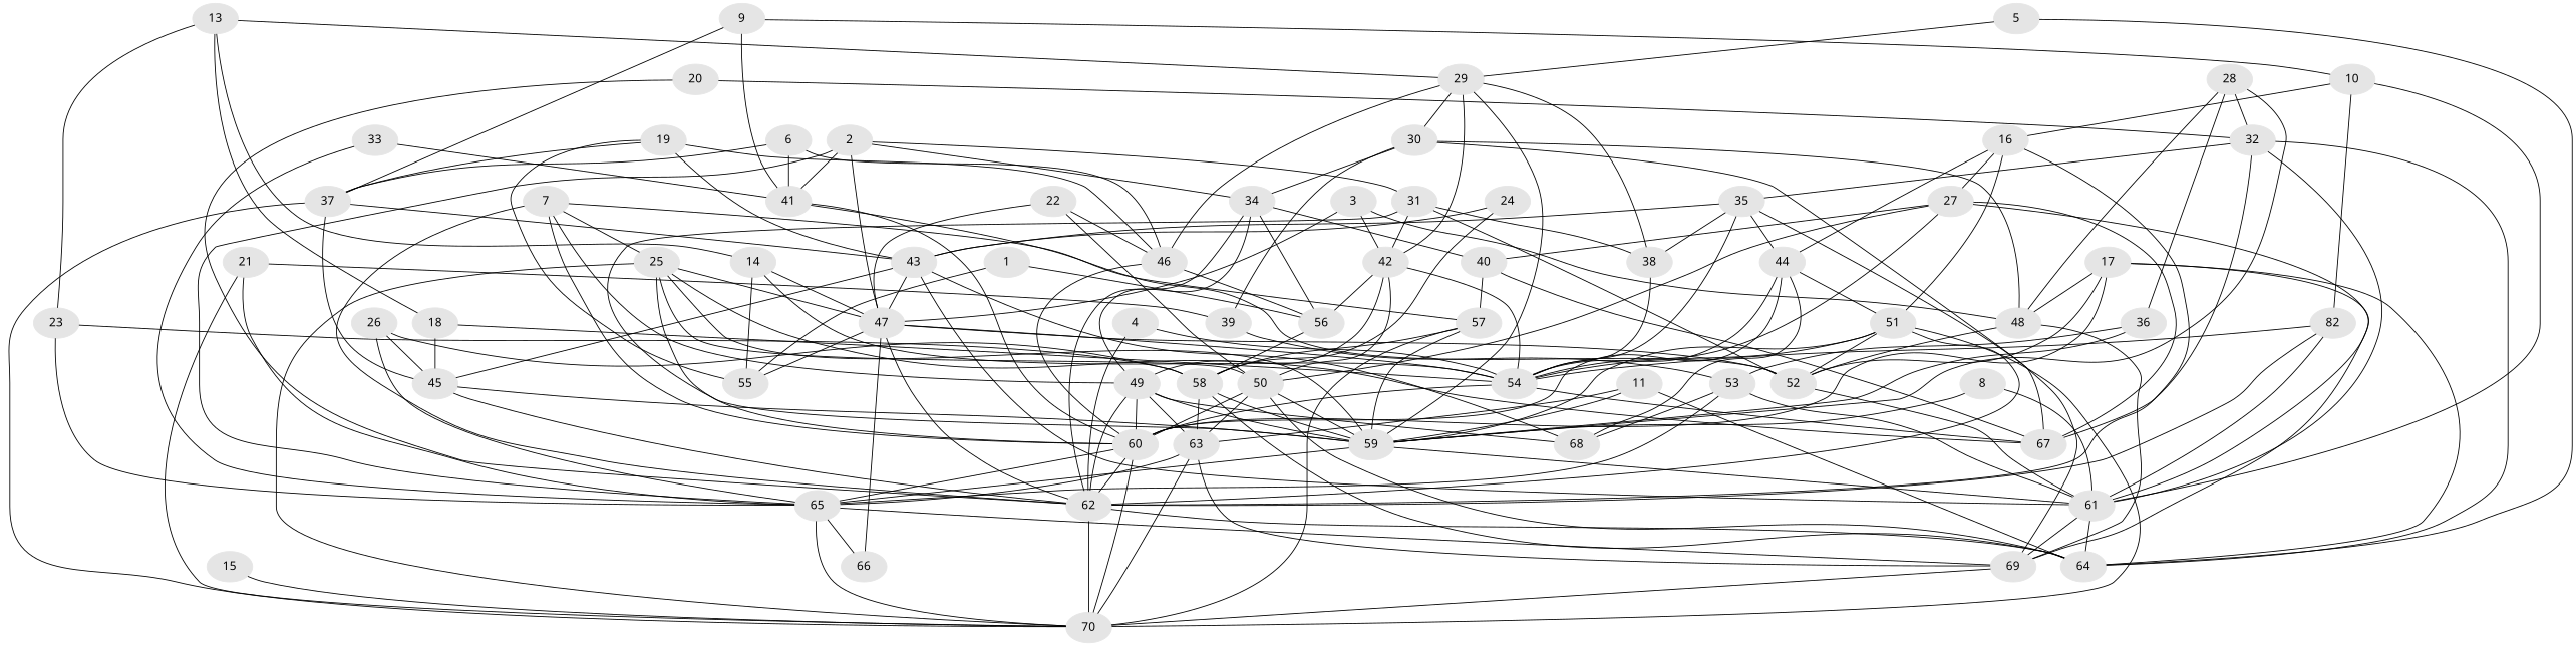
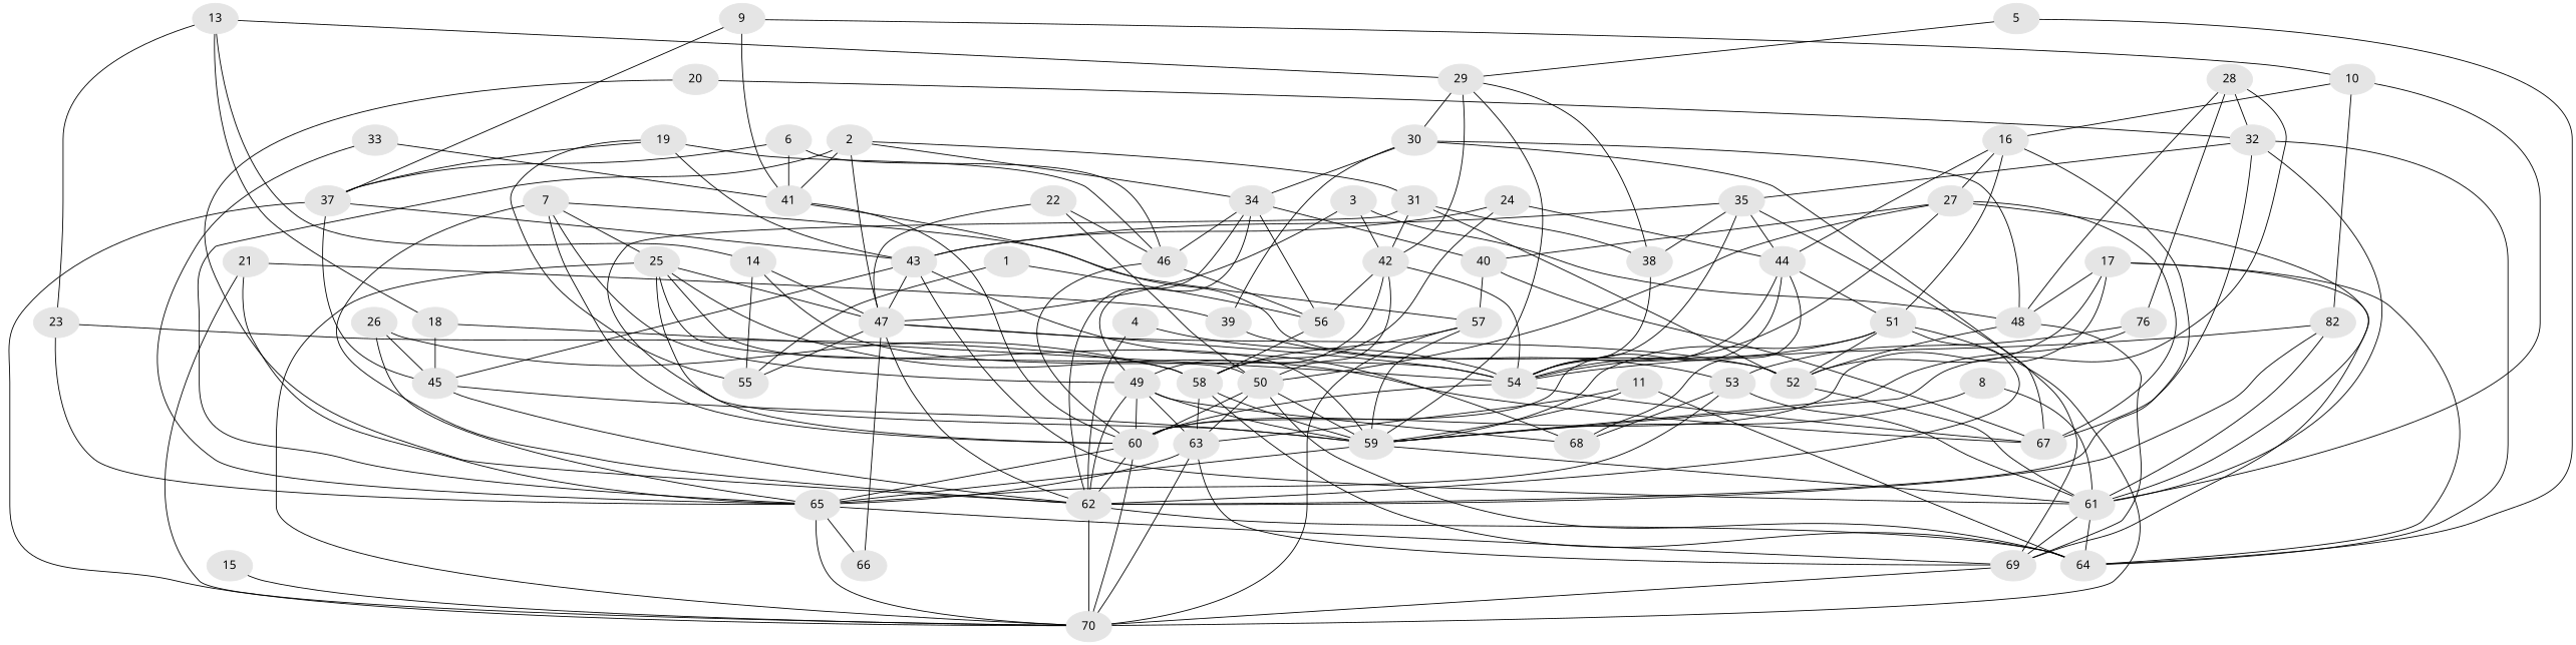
  graph {
    fontname="Noto Sans"
    node [color=gray90 fontname="Noto Sans" style=filled]
    edge [fontname="Noto Sans" weight=1.0]
    1
    55
    56
    58
    2
    31
    34
    41
    47
    65
    42
    59
    52
    38
    62
    49
    40
    60
    54
    66
    70
    69
    3
    48
    50
    4
    67
    64
    5
    29
    46
    30
    6
    37
    45
    43
    7
    25
    57
    63
    68
    8
    61
    9
    10
    n46 [label=82]
    16
    27
    44
    51
    11
    13
    14
    18
    23
    15
    17
    19
    20
    32
    35
    21
    39
    53
    22
    24
    26
    28
-   36
+   36 [label=76]
    33
    1 -- 55
    1 -- 56
    56 -- 58
    58 -- 59
    58 -- 64
    58 -- 63
    2 -- 31
    2 -- 34
    2 -- 41
    2 -- 47
    2 -- 65
    31 -- 42
    31 -- 59
    31 -- 52
    31 -- 38
    34 -- 56 [weight=2.0]
    34 -- 62
    34 -- 49
    34 -- 40
    41 -- 52
    41 -- 60
    47 -- 55
    47 -- 52
    47 -- 62
    47 -- 54 [weight=2.0]
    47 -- 66
    65 -- 66
    65 -- 70
    65 -- 69
    42 -- 56
    42 -- 49
    42 -- 54
    42 -- 50
    59 -- 65
    59 -- 61
    52 -- 61
    38 -- 54
    62 -- 70
    62 -- 64
    49 -- 59
    49 -- 62
    49 -- 60
    49 -- 63
    49 -- 68
    40 -- 67
    40 -- 57
    60 -- 65
    60 -- 62
    60 -- 70
    54 -- 60
    54 -- 67
    69 -- 70
    3 -- 47
    3 -- 42
    3 -- 48
    48 -- 52
    48 -- 69
    50 -- 59
    50 -- 60
    50 -- 64
    50 -- 63
    4 -- 62
    4 -- 54
    5 -- 64
    5 -- 29
    29 -- 42
    29 -- 59
    29 -- 38
-   29 -- 46
+   34 -- 46
    29 -- 30
    46 -- 56
    46 -- 60
    30 -- 34
    30 -- 48
    30 -- 67
    30 -- 39
    6 -- 41
    6 -- 46
    6 -- 37
    37 -- 70
    37 -- 45
    37 -- 43
    45 -- 59
    45 -- 62
    43 -- 47
    43 -- 45
    43 -- 68
    43 -- 61
    7 -- 62
    7 -- 49
    7 -- 60
    7 -- 25
    7 -- 57
    25 -- 47
    25 -- 59
    25 -- 60
    25 -- 70
    25 -- 50
    25 -- 67
    57 -- 58
    57 -- 59 [weight=2.0]
    57 -- 70 [weight=2.0]
    63 -- 65
    63 -- 70
    63 -- 69
    8 -- 59
    8 -- 61
    61 -- 69
    61 -- 64
    9 -- 41
    9 -- 37
    9 -- 10
    10 -- 61
    10 -- n46
    10 -- 16
    n46 -- 62
    n46 -- 54
    n46 -- 61
    16 -- 62 [weight=2.0]
    16 -- 27
    16 -- 44
    16 -- 51
    27 -- 40
    27 -- 54
    27 -- 50
    27 -- 67
    27 -- 61
    44 -- 60
    44 -- 54
    44 -- 68
    44 -- 51
    51 -- 59
    51 -- 52
    51 -- 62
    51 -- 54
    51 -- 70
    11 -- 59
    11 -- 64
    11 -- 63
    13 -- 29
    13 -- 14
    13 -- 18
    13 -- 23
    14 -- 55
    14 -- 47
    14 -- 54
    18 -- 54
    18 -- 45
    23 -- 58
    23 -- 65
    15 -- 70 [weight=2.0]
    17 -- 52
    17 -- 60
    17 -- 69
    17 -- 48
    17 -- 64
    19 -- 55
    19 -- 46
    19 -- 37
    19 -- 43
    20 -- 62
    20 -- 32
    32 -- 67
    32 -- 64
    32 -- 61
    32 -- 35
    35 -- 38
    35 -- 54
    35 -- 69
    35 -- 43
    35 -- 44
    21 -- 65
    21 -- 70
    21 -- 39
    39 -- 53
    53 -- 65
    53 -- 68
    53 -- 61
    22 -- 47
    22 -- 50
    22 -- 46
    24 -- 58
    24 -- 43
+   24 -- 44
    26 -- 58
    26 -- 65
    26 -- 45
    28 -- 59
    28 -- 48
    28 -- 32
    28 -- 36
    36 -- 59
    36 -- 53
    33 -- 41
    33 -- 65
  }
